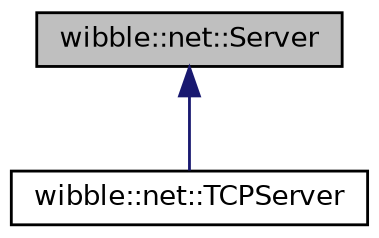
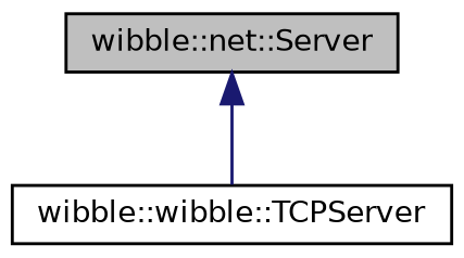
  digraph {
    node [color=black fontname=Helvetica fontsize=10 shape=record style=filled]
    n1 [fillcolor=grey75 fontcolor=black height=0.2 label="wibble::net::Server" width=0.4]
-   n2 [fillcolor=white height=0.2 label="wibble::net::TCPServer" width=0.4]
+   n2 [fillcolor=white height=0.2 label="wibble::wibble::TCPServer" width=0.4]
    n1 -> n2 [color=midnightblue dir=back fontname=Helvetica fontsize=10 labelfontname=Helvetica labelfontsize=10 style=solid]
  }
